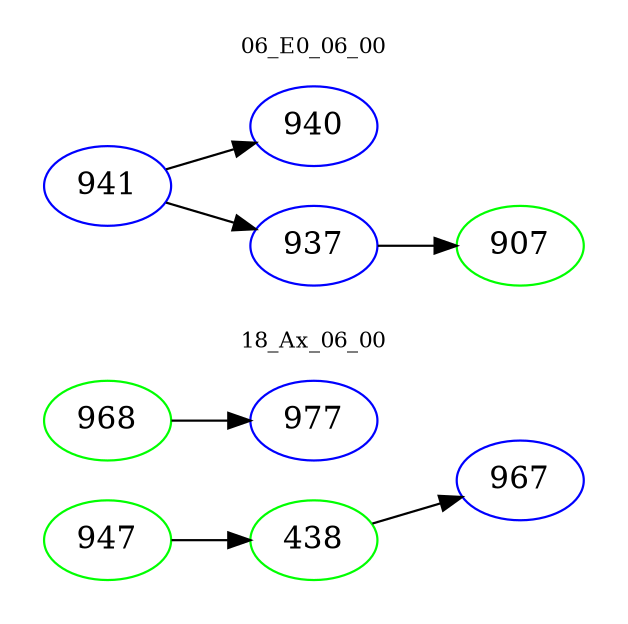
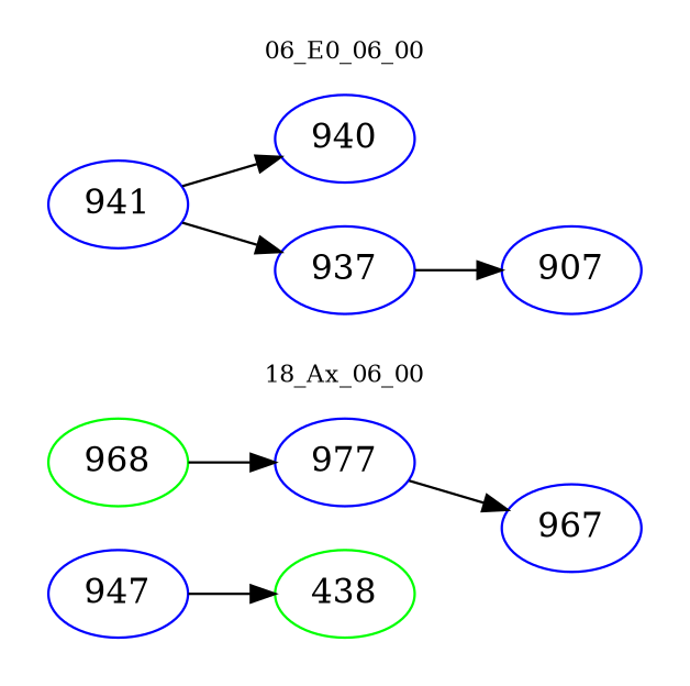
  digraph {
    rankdir=LR
    node [color=blue]
    edge [color=black]
    n1 [color=green label=968]
-   n2 [color=green label=947]
+   n2 [label=947]
    n3 [label=977]
    n4 [color=green label=438]
    n5 [label=967]
    n6 [label=941]
    n7 [label=937]
    n8 [label=940]
-   n9 [color=green label=907]
+   n9 [label=907]
    subgraph cluster_1 {
      color=white
      fontsize=10
      label="18_Ax_06_00"
      n1
      n2
      n3
      n4
      n5
    }
    subgraph cluster_2 {
      color=white
      fontsize=10
      label="06_E0_06_00"
      n6
      n7
      n8
      n9
    }
    n1 -> n3
    n2 -> n4
-   n4 -> n5
+   n3 -> n5
    n6 -> n7
    n6 -> n8
    n7 -> n9
  }
